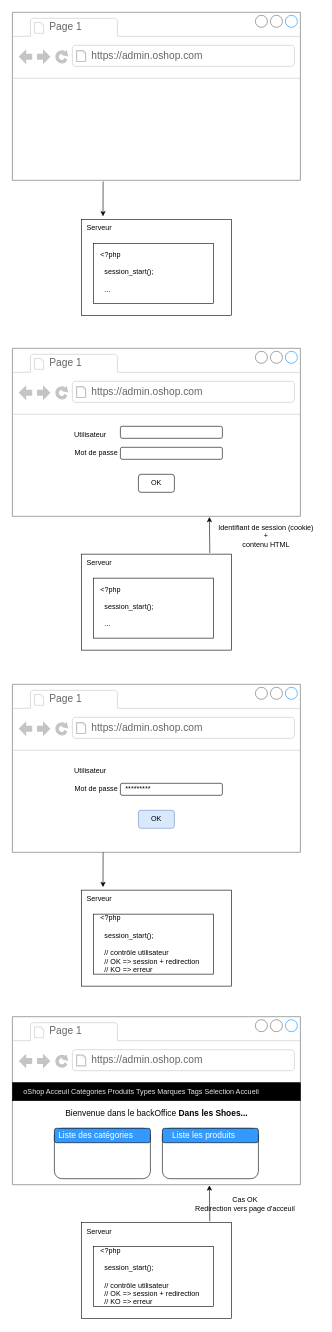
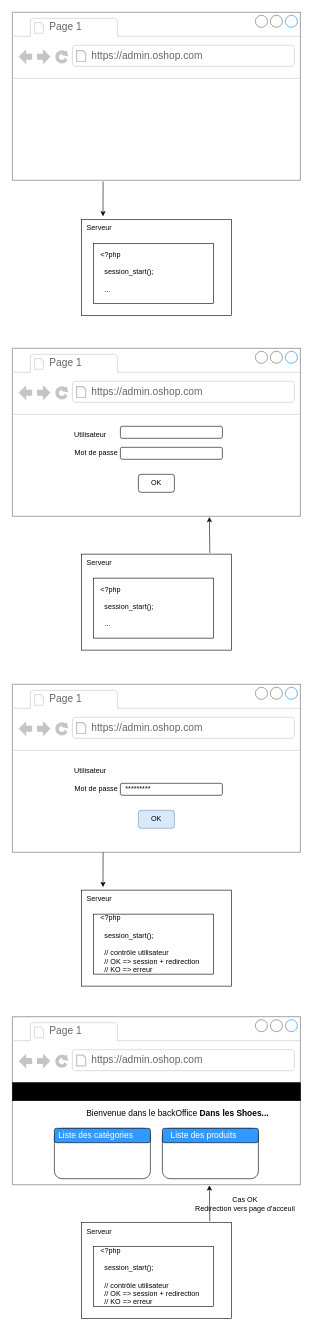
  <mxCell id="0" />
  <mxCell id="1" parent="0" />
  <mxCell id="2" value="" style="strokeWidth=1;shadow=0;dashed=0;align=center;html=1;shape=mxgraph.mockup.containers.browserWindow;rSize=0;strokeColor=#666666;strokeColor2=#008cff;strokeColor3=#c4c4c4;mainText=,;recursiveResize=0;" vertex="1" parent="1"><mxGeometry x="20" y="20" width="480" height="280" as="geometry" /></mxCell>
  <mxCell id="3" value="Page 1" style="strokeWidth=1;shadow=0;dashed=0;align=center;html=1;shape=mxgraph.mockup.containers.anchor;fontSize=17;fontColor=#666666;align=left;" vertex="1" parent="2"><mxGeometry x="60" y="12" width="110" height="26" as="geometry" /></mxCell>
  <mxCell id="4" value="https://admin.oshop.com" style="strokeWidth=1;shadow=0;dashed=0;align=center;html=1;shape=mxgraph.mockup.containers.anchor;rSize=0;fontSize=17;fontColor=#666666;align=left;" vertex="1" parent="2"><mxGeometry x="130" y="60" width="250" height="26" as="geometry" /></mxCell>
  <mxCell id="5" value="" style="rounded=0;whiteSpace=wrap;html=1;" vertex="1" parent="1"><mxGeometry x="135" y="365" width="250" height="160" as="geometry" /></mxCell>
  <mxCell id="6" value="Serveur" style="text;html=1;strokeColor=none;fillColor=none;align=center;verticalAlign=middle;whiteSpace=wrap;rounded=0;" vertex="1" parent="1"><mxGeometry x="135" y="365" width="60" height="30" as="geometry" /></mxCell>
  <mxCell id="7" value="" style="strokeWidth=1;shadow=0;dashed=0;align=center;html=1;shape=mxgraph.mockup.containers.browserWindow;rSize=0;strokeColor=#666666;strokeColor2=#008cff;strokeColor3=#c4c4c4;mainText=,;recursiveResize=0;" vertex="1" parent="1"><mxGeometry x="20" y="580" width="480" height="280" as="geometry" /></mxCell>
  <mxCell id="8" value="Page 1" style="strokeWidth=1;shadow=0;dashed=0;align=center;html=1;shape=mxgraph.mockup.containers.anchor;fontSize=17;fontColor=#666666;align=left;" vertex="1" parent="7"><mxGeometry x="60" y="12" width="110" height="26" as="geometry" /></mxCell>
  <mxCell id="9" value="https://admin.oshop.com" style="strokeWidth=1;shadow=0;dashed=0;align=center;html=1;shape=mxgraph.mockup.containers.anchor;rSize=0;fontSize=17;fontColor=#666666;align=left;" vertex="1" parent="7"><mxGeometry x="130" y="60" width="250" height="26" as="geometry" /></mxCell>
  <mxCell id="10" value="OK" style="rounded=1;whiteSpace=wrap;html=1;" vertex="1" parent="7"><mxGeometry x="210" y="210" width="60" height="30" as="geometry" /></mxCell>
  <mxCell id="11" value="" style="group" vertex="1" connectable="0" parent="7"><mxGeometry x="100" y="130" width="250" height="60" as="geometry" /></mxCell>
  <mxCell id="12" value="Utilisateur" style="text;html=1;strokeColor=none;fillColor=none;align=center;verticalAlign=middle;whiteSpace=wrap;rounded=0;" vertex="1" parent="11"><mxGeometry width="60" height="30" as="geometry" /></mxCell>
  <mxCell id="13" value="Mot de passe" style="text;html=1;strokeColor=none;fillColor=none;align=center;verticalAlign=middle;whiteSpace=wrap;rounded=0;" vertex="1" parent="11"><mxGeometry y="30" width="80" height="30" as="geometry" /></mxCell>
  <mxCell id="14" value="" style="rounded=1;whiteSpace=wrap;html=1;" vertex="1" parent="11"><mxGeometry x="80" width="170" height="20" as="geometry" /></mxCell>
  <mxCell id="15" value="" style="rounded=1;whiteSpace=wrap;html=1;" vertex="1" parent="11"><mxGeometry x="80" y="35" width="170" height="20" as="geometry" /></mxCell>
  <mxCell id="16" value="" style="rounded=0;whiteSpace=wrap;html=1;" vertex="1" parent="1"><mxGeometry x="155" y="405" width="200" height="100" as="geometry" /></mxCell>
  <mxCell id="17" value="&amp;lt;?php&lt;br&gt;&lt;div style=&quot;&quot;&gt;&lt;span style=&quot;background-color: initial;&quot;&gt;&amp;nbsp;&amp;nbsp;&lt;/span&gt;&lt;/div&gt;&lt;div style=&quot;&quot;&gt;&lt;span style=&quot;background-color: initial;&quot;&gt;&amp;nbsp; session_start();&lt;/span&gt;&lt;/div&gt;&lt;div style=&quot;&quot;&gt;&lt;span style=&quot;background-color: initial;&quot;&gt;&lt;br&gt;&lt;/span&gt;&lt;/div&gt;&lt;div style=&quot;&quot;&gt;&lt;span style=&quot;background-color: initial;&quot;&gt;&amp;nbsp; ...&lt;/span&gt;&lt;/div&gt;" style="text;html=1;strokeColor=none;fillColor=none;align=left;verticalAlign=middle;whiteSpace=wrap;rounded=0;" vertex="1" parent="1"><mxGeometry x="165" y="415" width="160" height="75" as="geometry" /></mxCell>
  <mxCell id="18" value="" style="endArrow=classic;html=1;rounded=0;exitX=0.315;exitY=1.007;exitDx=0;exitDy=0;exitPerimeter=0;" edge="1" parent="1" source="2"><mxGeometry width="50" height="50" relative="1" as="geometry"><mxPoint x="360" y="480" as="sourcePoint" /><mxPoint x="171" y="360" as="targetPoint" /></mxGeometry></mxCell>
  <mxCell id="19" value="" style="rounded=0;whiteSpace=wrap;html=1;" vertex="1" parent="1"><mxGeometry x="135" y="923.04" width="250" height="160" as="geometry" /></mxCell>
  <mxCell id="20" value="Serveur" style="text;html=1;strokeColor=none;fillColor=none;align=center;verticalAlign=middle;whiteSpace=wrap;rounded=0;" vertex="1" parent="1"><mxGeometry x="135" y="923.04" width="60" height="30" as="geometry" /></mxCell>
  <mxCell id="21" value="" style="rounded=0;whiteSpace=wrap;html=1;" vertex="1" parent="1"><mxGeometry x="155" y="963.04" width="200" height="100" as="geometry" /></mxCell>
  <mxCell id="22" value="&amp;lt;?php&lt;br&gt;&lt;div style=&quot;&quot;&gt;&lt;span style=&quot;background-color: initial;&quot;&gt;&amp;nbsp;&amp;nbsp;&lt;/span&gt;&lt;/div&gt;&lt;div style=&quot;&quot;&gt;&lt;span style=&quot;background-color: initial;&quot;&gt;&amp;nbsp; session_start();&lt;/span&gt;&lt;/div&gt;&lt;div style=&quot;&quot;&gt;&lt;span style=&quot;background-color: initial;&quot;&gt;&lt;br&gt;&lt;/span&gt;&lt;/div&gt;&lt;div style=&quot;&quot;&gt;&lt;span style=&quot;background-color: initial;&quot;&gt;&amp;nbsp; ...&lt;/span&gt;&lt;/div&gt;" style="text;html=1;strokeColor=none;fillColor=none;align=left;verticalAlign=middle;whiteSpace=wrap;rounded=0;" vertex="1" parent="1"><mxGeometry x="165" y="973.04" width="160" height="75" as="geometry" /></mxCell>
  <mxCell id="23" value="" style="endArrow=classic;html=1;rounded=0;exitX=0.856;exitY=-0.012;exitDx=0;exitDy=0;exitPerimeter=0;entryX=0.684;entryY=1.011;entryDx=0;entryDy=0;entryPerimeter=0;" edge="1" parent="1" source="19"><mxGeometry width="50" height="50" relative="1" as="geometry"><mxPoint x="360" y="1038.04" as="sourcePoint" /><mxPoint x="348.32" y="861.12" as="targetPoint" /></mxGeometry></mxCell>
- <mxCell id="24" value="Identifiant de session (cookie)&lt;br&gt;+&lt;br&gt;contenu HTML" style="text;html=1;strokeColor=none;fillColor=none;align=center;verticalAlign=middle;whiteSpace=wrap;rounded=0;" vertex="1" parent="1"><mxGeometry x="355" y="878.04" width="176" height="30" as="geometry" /></mxCell>
  <mxCell id="25" value="" style="strokeWidth=1;shadow=0;dashed=0;align=center;html=1;shape=mxgraph.mockup.containers.browserWindow;rSize=0;strokeColor=#666666;strokeColor2=#008cff;strokeColor3=#c4c4c4;mainText=,;recursiveResize=0;" vertex="1" parent="1"><mxGeometry x="20" y="1140" width="480" height="280" as="geometry" /></mxCell>
  <mxCell id="26" value="Page 1" style="strokeWidth=1;shadow=0;dashed=0;align=center;html=1;shape=mxgraph.mockup.containers.anchor;fontSize=17;fontColor=#666666;align=left;" vertex="1" parent="25"><mxGeometry x="60" y="12" width="110" height="26" as="geometry" /></mxCell>
  <mxCell id="27" value="https://admin.oshop.com" style="strokeWidth=1;shadow=0;dashed=0;align=center;html=1;shape=mxgraph.mockup.containers.anchor;rSize=0;fontSize=17;fontColor=#666666;align=left;" vertex="1" parent="25"><mxGeometry x="130" y="60" width="250" height="26" as="geometry" /></mxCell>
  <mxCell id="28" value="OK" style="rounded=1;whiteSpace=wrap;html=1;fillColor=#dae8fc;strokeColor=#6c8ebf;" vertex="1" parent="25"><mxGeometry x="210" y="210" width="60" height="30" as="geometry" /></mxCell>
  <mxCell id="29" value="" style="group" vertex="1" connectable="0" parent="25"><mxGeometry x="100" y="130" width="250" height="60" as="geometry" /></mxCell>
  <mxCell id="30" value="Utilisateur" style="text;html=1;strokeColor=none;fillColor=none;align=center;verticalAlign=middle;whiteSpace=wrap;rounded=0;" vertex="1" parent="29"><mxGeometry width="60" height="30" as="geometry" /></mxCell>
  <mxCell id="31" value="Mot de passe" style="text;html=1;strokeColor=none;fillColor=none;align=center;verticalAlign=middle;whiteSpace=wrap;rounded=0;" vertex="1" parent="29"><mxGeometry y="30" width="80" height="30" as="geometry" /></mxCell>
  <mxCell id="32" value="&amp;nbsp; *********" style="rounded=1;whiteSpace=wrap;html=1;align=left;" vertex="1" parent="29"><mxGeometry x="80" y="35" width="170" height="20" as="geometry" /></mxCell>
  <mxCell id="33" value="" style="rounded=0;whiteSpace=wrap;html=1;" vertex="1" parent="1"><mxGeometry x="135" y="1483.04" width="250" height="160" as="geometry" /></mxCell>
  <mxCell id="34" value="Serveur" style="text;html=1;strokeColor=none;fillColor=none;align=center;verticalAlign=middle;whiteSpace=wrap;rounded=0;" vertex="1" parent="1"><mxGeometry x="135" y="1483.04" width="60" height="30" as="geometry" /></mxCell>
  <mxCell id="35" value="" style="rounded=0;whiteSpace=wrap;html=1;" vertex="1" parent="1"><mxGeometry x="155" y="1523.04" width="200" height="100" as="geometry" /></mxCell>
  <mxCell id="36" value="&amp;lt;?php&lt;br&gt;&lt;div style=&quot;&quot;&gt;&lt;span style=&quot;background-color: initial;&quot;&gt;&amp;nbsp;&amp;nbsp;&lt;/span&gt;&lt;/div&gt;&lt;div style=&quot;&quot;&gt;&lt;span style=&quot;background-color: initial;&quot;&gt;&amp;nbsp; session_start();&lt;/span&gt;&lt;/div&gt;&lt;div style=&quot;&quot;&gt;&lt;span style=&quot;background-color: initial;&quot;&gt;&lt;br&gt;&lt;/span&gt;&lt;/div&gt;&lt;div style=&quot;&quot;&gt;&lt;span style=&quot;background-color: initial;&quot;&gt;&amp;nbsp; // contrôle utilisateur&lt;/span&gt;&lt;/div&gt;&lt;div style=&quot;&quot;&gt;&lt;span style=&quot;background-color: initial;&quot;&gt;&amp;nbsp; // OK =&amp;gt; session + redirection&lt;/span&gt;&lt;/div&gt;&lt;div style=&quot;&quot;&gt;&lt;span style=&quot;background-color: initial;&quot;&gt;&amp;nbsp; // KO =&amp;gt; erreur&lt;/span&gt;&lt;/div&gt;" style="text;html=1;strokeColor=none;fillColor=none;align=left;verticalAlign=middle;whiteSpace=wrap;rounded=0;" vertex="1" parent="1"><mxGeometry x="165" y="1524" width="175" height="98.04" as="geometry" /></mxCell>
  <mxCell id="37" value="" style="endArrow=classic;html=1;rounded=0;exitX=0.315;exitY=1.007;exitDx=0;exitDy=0;exitPerimeter=0;" edge="1" parent="1"><mxGeometry width="50" height="50" relative="1" as="geometry"><mxPoint x="171.2" y="1420" as="sourcePoint" /><mxPoint x="171" y="1478.04" as="targetPoint" /></mxGeometry></mxCell>
  <mxCell id="38" value="" style="strokeWidth=1;shadow=0;dashed=0;align=center;html=1;shape=mxgraph.mockup.containers.browserWindow;rSize=0;strokeColor=#666666;strokeColor2=#008cff;strokeColor3=#c4c4c4;mainText=,;recursiveResize=0;" vertex="1" parent="1"><mxGeometry x="20" y="1694" width="480" height="280" as="geometry" /></mxCell>
  <mxCell id="39" value="Page 1" style="strokeWidth=1;shadow=0;dashed=0;align=center;html=1;shape=mxgraph.mockup.containers.anchor;fontSize=17;fontColor=#666666;align=left;" vertex="1" parent="38"><mxGeometry x="60" y="12" width="110" height="26" as="geometry" /></mxCell>
  <mxCell id="40" value="https://admin.oshop.com" style="strokeWidth=1;shadow=0;dashed=0;align=center;html=1;shape=mxgraph.mockup.containers.anchor;rSize=0;fontSize=17;fontColor=#666666;align=left;" vertex="1" parent="38"><mxGeometry x="130" y="60" width="250" height="26" as="geometry" /></mxCell>
  <mxCell id="41" value="" style="rounded=0;whiteSpace=wrap;html=1;fillColor=#000000;" vertex="1" parent="38"><mxGeometry y="110" width="480" height="30" as="geometry" /></mxCell>
- <mxCell id="42" value="oShop Acceuil Catégories Produits Types Marques Tags Sélection Accueil" style="text;html=1;strokeColor=none;fillColor=none;align=center;verticalAlign=middle;whiteSpace=wrap;rounded=0;fontColor=#E6E6E6;" vertex="1" parent="38"><mxGeometry x="10" y="110" width="410" height="30" as="geometry" /></mxCell>
- <mxCell id="43" value="&lt;font style=&quot;font-size: 14px;&quot;&gt;Bienvenue dans le backOffice&lt;b&gt; Dans les Shoes...&lt;/b&gt;&lt;/font&gt;" style="text;html=1;strokeColor=none;fillColor=none;align=center;verticalAlign=middle;whiteSpace=wrap;rounded=0;fontColor=#000000;" vertex="1" parent="38"><mxGeometry x="77.5" y="146" width="325" height="30" as="geometry" /></mxCell>
+ <mxCell id="43" value="&lt;font style=&quot;font-size: 14px;&quot;&gt;Bienvenue dans le backOffice&lt;b&gt; Dans les Shoes...&lt;/b&gt;&lt;/font&gt;" style="text;html=1;strokeColor=none;fillColor=none;align=center;verticalAlign=middle;whiteSpace=wrap;rounded=0;fontColor=#000000;" vertex="1" parent="38"><mxGeometry x="112.5" y="146" width="325" height="30" as="geometry" /></mxCell>
  <mxCell id="44" value="" style="group" vertex="1" connectable="0" parent="38"><mxGeometry x="70" y="183" width="340" height="87" as="geometry" /></mxCell>
  <mxCell id="45" value="" style="rounded=1;whiteSpace=wrap;html=1;fontSize=14;fontColor=#000000;fillColor=#FFFFFF;" vertex="1" parent="44"><mxGeometry y="3" width="160" height="84" as="geometry" /></mxCell>
  <mxCell id="46" value="" style="rounded=1;whiteSpace=wrap;html=1;fontSize=14;fontColor=#000000;fillColor=#3399FF;" vertex="1" parent="44"><mxGeometry y="3" width="160" height="24" as="geometry" /></mxCell>
  <mxCell id="47" value="Liste des catégories" style="text;html=1;strokeColor=none;fillColor=none;align=center;verticalAlign=middle;whiteSpace=wrap;rounded=0;fontSize=14;fontColor=#FFFFFF;" vertex="1" parent="44"><mxGeometry width="137.5" height="30" as="geometry" /></mxCell>
  <mxCell id="48" value="" style="rounded=1;whiteSpace=wrap;html=1;fontSize=14;fontColor=#000000;fillColor=#FFFFFF;" vertex="1" parent="44"><mxGeometry x="180" y="3" width="160" height="84" as="geometry" /></mxCell>
  <mxCell id="49" value="" style="rounded=1;whiteSpace=wrap;html=1;fontSize=14;fontColor=#000000;fillColor=#3399FF;" vertex="1" parent="44"><mxGeometry x="180" y="3" width="160" height="24" as="geometry" /></mxCell>
- <mxCell id="50" value="Liste les produits" style="text;html=1;strokeColor=none;fillColor=none;align=center;verticalAlign=middle;whiteSpace=wrap;rounded=0;fontSize=14;fontColor=#FFFFFF;" vertex="1" parent="44"><mxGeometry x="180" width="137.5" height="30" as="geometry" /></mxCell>
+ <mxCell id="50" value="Liste des produits" style="text;html=1;strokeColor=none;fillColor=none;align=center;verticalAlign=middle;whiteSpace=wrap;rounded=0;fontSize=14;fontColor=#FFFFFF;" vertex="1" parent="44"><mxGeometry x="180" width="137.5" height="30" as="geometry" /></mxCell>
  <mxCell id="51" value="" style="rounded=0;whiteSpace=wrap;html=1;" vertex="1" parent="1"><mxGeometry x="135" y="2037.04" width="250" height="160" as="geometry" /></mxCell>
  <mxCell id="52" value="Serveur" style="text;html=1;strokeColor=none;fillColor=none;align=center;verticalAlign=middle;whiteSpace=wrap;rounded=0;" vertex="1" parent="1"><mxGeometry x="135" y="2037.04" width="60" height="30" as="geometry" /></mxCell>
  <mxCell id="53" value="" style="rounded=0;whiteSpace=wrap;html=1;" vertex="1" parent="1"><mxGeometry x="155" y="2077.04" width="200" height="100" as="geometry" /></mxCell>
  <mxCell id="54" value="&amp;lt;?php&lt;br&gt;&lt;div style=&quot;&quot;&gt;&lt;span style=&quot;background-color: initial;&quot;&gt;&amp;nbsp;&amp;nbsp;&lt;/span&gt;&lt;/div&gt;&lt;div style=&quot;&quot;&gt;&lt;span style=&quot;background-color: initial;&quot;&gt;&amp;nbsp; session_start();&lt;/span&gt;&lt;/div&gt;&lt;div style=&quot;&quot;&gt;&lt;span style=&quot;background-color: initial;&quot;&gt;&lt;br&gt;&lt;/span&gt;&lt;/div&gt;&lt;div style=&quot;&quot;&gt;&lt;span style=&quot;background-color: initial;&quot;&gt;&amp;nbsp; // contrôle utilisateur&lt;/span&gt;&lt;/div&gt;&lt;div style=&quot;&quot;&gt;&lt;span style=&quot;background-color: initial;&quot;&gt;&amp;nbsp; // OK =&amp;gt; session + redirection&lt;/span&gt;&lt;/div&gt;&lt;div style=&quot;&quot;&gt;&lt;span style=&quot;background-color: initial;&quot;&gt;&amp;nbsp; // KO =&amp;gt; erreur&lt;/span&gt;&lt;/div&gt;" style="text;html=1;strokeColor=none;fillColor=none;align=left;verticalAlign=middle;whiteSpace=wrap;rounded=0;" vertex="1" parent="1"><mxGeometry x="165" y="2078" width="175" height="98.04" as="geometry" /></mxCell>
  <mxCell id="55" value="" style="endArrow=classic;html=1;rounded=0;exitX=0.856;exitY=-0.012;exitDx=0;exitDy=0;exitPerimeter=0;entryX=0.684;entryY=1.011;entryDx=0;entryDy=0;entryPerimeter=0;" edge="1" parent="1" source="51"><mxGeometry width="50" height="50" relative="1" as="geometry"><mxPoint x="360" y="2152.04" as="sourcePoint" /><mxPoint x="348.32" y="1975.12" as="targetPoint" /></mxGeometry></mxCell>
  <mxCell id="56" value="Cas OK&lt;br&gt;Redirection vers page d'acceuil" style="text;html=1;strokeColor=none;fillColor=none;align=center;verticalAlign=middle;whiteSpace=wrap;rounded=0;" vertex="1" parent="1"><mxGeometry x="320" y="1992.04" width="176" height="30" as="geometry" /></mxCell>
